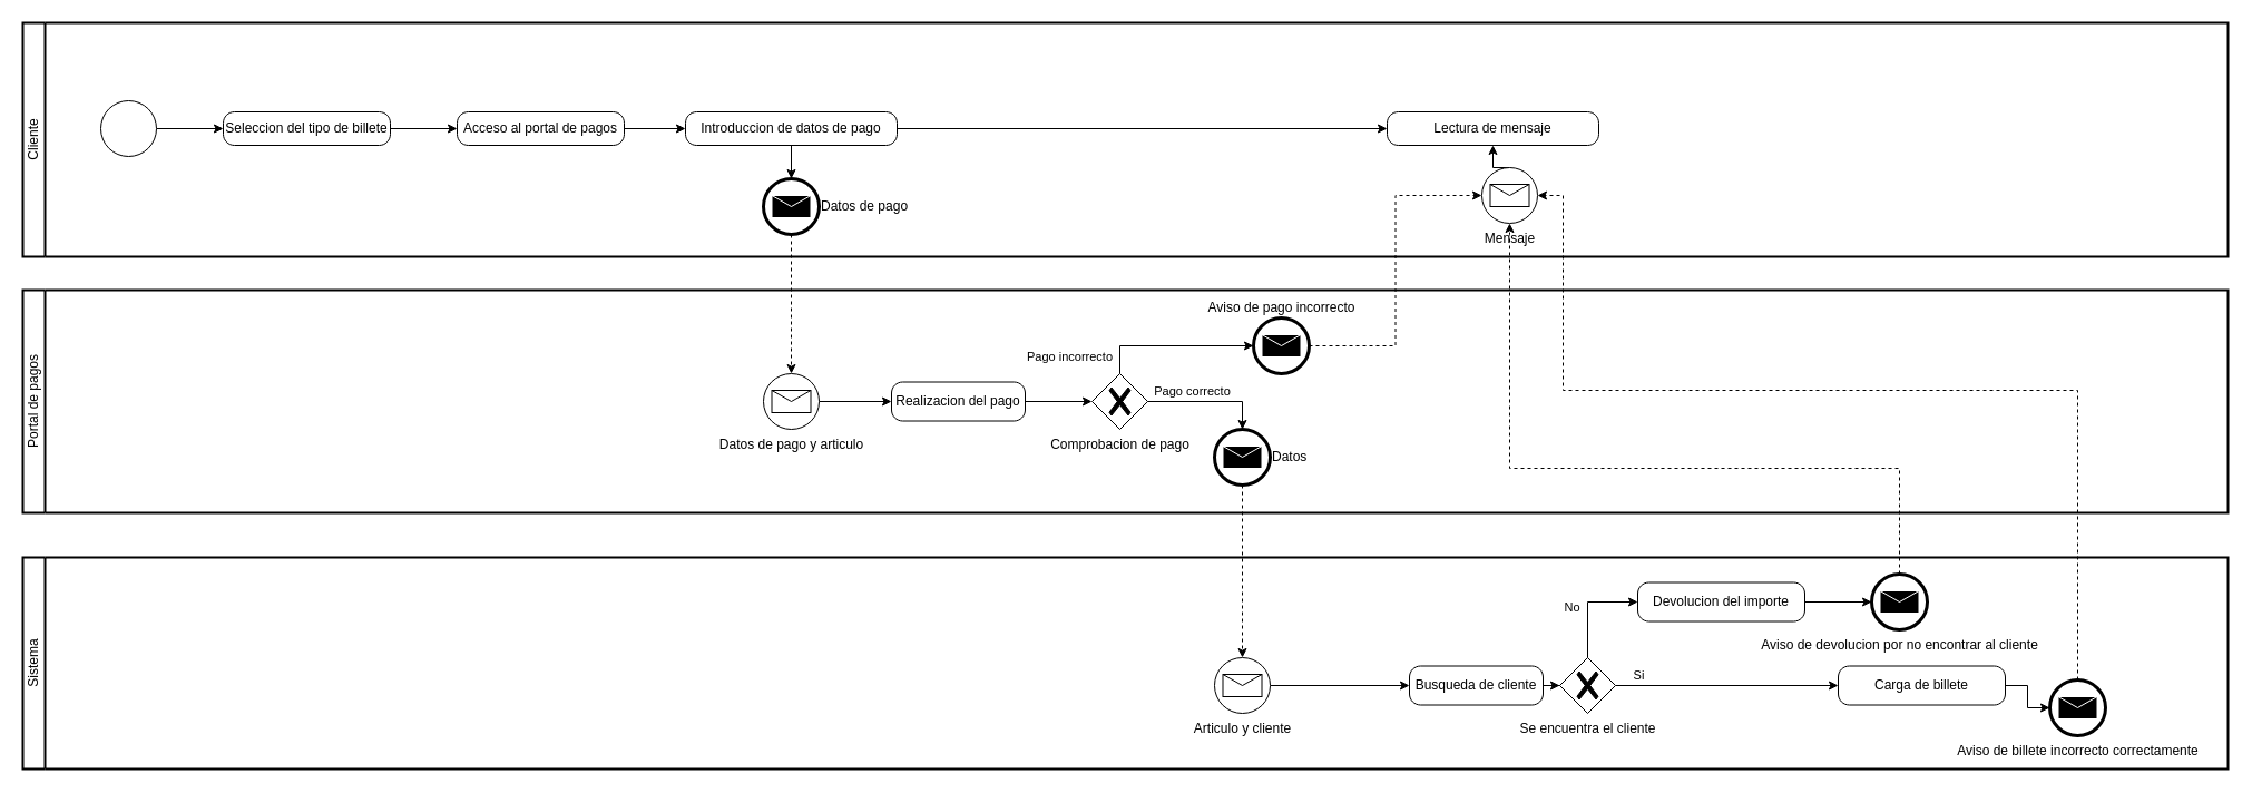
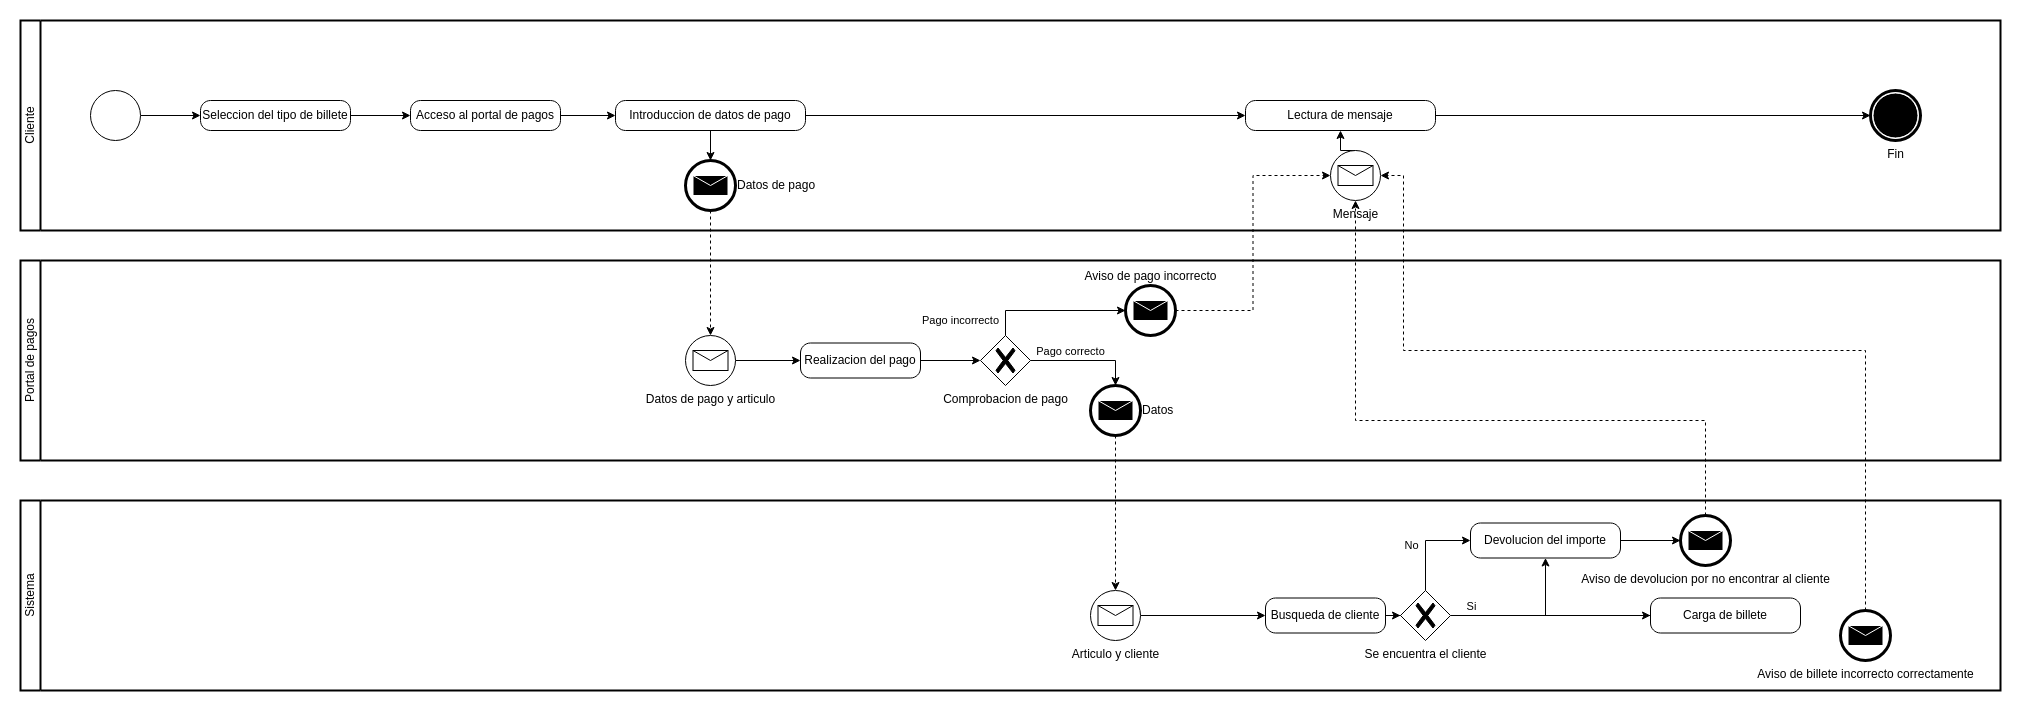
  <mxCell id="0" />
  <mxCell id="1" parent="0" />
  <mxCell id="2" value="Cliente&lt;br&gt;" style="swimlane;html=1;startSize=20;fontStyle=0;collapsible=0;horizontal=0;swimlaneLine=1;swimlaneFillColor=#ffffff;strokeWidth=2;whiteSpace=wrap;labelPosition=center;verticalLabelPosition=middle;align=center;verticalAlign=middle;" parent="1" vertex="1"><mxGeometry x="20" y="20" width="1980" height="210" as="geometry" /></mxCell>
  <mxCell id="3" style="edgeStyle=orthogonalEdgeStyle;rounded=0;orthogonalLoop=1;jettySize=auto;html=1;" parent="2" source="4" target="6" edge="1"><mxGeometry relative="1" as="geometry" /></mxCell>
  <mxCell id="4" value="" style="points=[[0.145,0.145,0],[0.5,0,0],[0.855,0.145,0],[1,0.5,0],[0.855,0.855,0],[0.5,1,0],[0.145,0.855,0],[0,0.5,0]];shape=mxgraph.bpmn.event;html=1;verticalLabelPosition=bottom;labelBackgroundColor=#ffffff;verticalAlign=top;align=center;perimeter=ellipsePerimeter;outlineConnect=0;aspect=fixed;outline=standard;symbol=general;" parent="2" vertex="1"><mxGeometry x="70" y="70" width="50" height="50" as="geometry" /></mxCell>
  <mxCell id="5" style="edgeStyle=orthogonalEdgeStyle;rounded=0;orthogonalLoop=1;jettySize=auto;html=1;entryX=0;entryY=0.5;entryDx=0;entryDy=0;entryPerimeter=0;" parent="2" source="6" target="8" edge="1"><mxGeometry relative="1" as="geometry" /></mxCell>
  <mxCell id="6" value="Seleccion del tipo de billete" style="points=[[0.25,0,0],[0.5,0,0],[0.75,0,0],[1,0.25,0],[1,0.5,0],[1,0.75,0],[0.75,1,0],[0.5,1,0],[0.25,1,0],[0,0.75,0],[0,0.5,0],[0,0.25,0]];shape=mxgraph.bpmn.task;whiteSpace=wrap;rectStyle=rounded;size=10;html=1;taskMarker=abstract;" parent="2" vertex="1"><mxGeometry x="180" y="80" width="150" height="30" as="geometry" /></mxCell>
  <mxCell id="7" style="edgeStyle=orthogonalEdgeStyle;rounded=0;orthogonalLoop=1;jettySize=auto;html=1;entryX=0;entryY=0.5;entryDx=0;entryDy=0;entryPerimeter=0;" parent="2" source="8" target="11" edge="1"><mxGeometry relative="1" as="geometry" /></mxCell>
  <mxCell id="8" value="Acceso&amp;nbsp;al portal de pagos" style="points=[[0.25,0,0],[0.5,0,0],[0.75,0,0],[1,0.25,0],[1,0.5,0],[1,0.75,0],[0.75,1,0],[0.5,1,0],[0.25,1,0],[0,0.75,0],[0,0.5,0],[0,0.25,0]];shape=mxgraph.bpmn.task;whiteSpace=wrap;rectStyle=rounded;size=10;html=1;taskMarker=abstract;" parent="2" vertex="1"><mxGeometry x="390" y="80" width="150" height="30" as="geometry" /></mxCell>
  <mxCell id="9" style="edgeStyle=orthogonalEdgeStyle;rounded=0;orthogonalLoop=1;jettySize=auto;html=1;entryX=0;entryY=0.5;entryDx=0;entryDy=0;entryPerimeter=0;" parent="2" source="11" target="14" edge="1"><mxGeometry relative="1" as="geometry" /></mxCell>
  <mxCell id="10" style="edgeStyle=orthogonalEdgeStyle;rounded=0;orthogonalLoop=1;jettySize=auto;html=1;entryX=0.5;entryY=0;entryDx=0;entryDy=0;entryPerimeter=0;" edge="1" parent="2" source="11" target="15"><mxGeometry relative="1" as="geometry" /></mxCell>
  <mxCell id="11" value="Introduccion de datos de pago" style="points=[[0.25,0,0],[0.5,0,0],[0.75,0,0],[1,0.25,0],[1,0.5,0],[1,0.75,0],[0.75,1,0],[0.5,1,0],[0.25,1,0],[0,0.75,0],[0,0.5,0],[0,0.25,0]];shape=mxgraph.bpmn.task;whiteSpace=wrap;rectStyle=rounded;size=10;html=1;taskMarker=abstract;" parent="2" vertex="1"><mxGeometry x="595" y="80" width="190" height="30" as="geometry" /></mxCell>
+ <mxCell id="12" value="Fin" style="points=[[0.145,0.145,0],[0.5,0,0],[0.855,0.145,0],[1,0.5,0],[0.855,0.855,0],[0.5,1,0],[0.145,0.855,0],[0,0.5,0]];shape=mxgraph.bpmn.event;html=1;verticalLabelPosition=bottom;labelBackgroundColor=#ffffff;verticalAlign=top;align=center;perimeter=ellipsePerimeter;outlineConnect=0;aspect=fixed;outline=end;symbol=terminate;" parent="2" vertex="1"><mxGeometry x="1850" y="70" width="50" height="50" as="geometry" /></mxCell>
+ <mxCell id="13" style="edgeStyle=orthogonalEdgeStyle;rounded=0;orthogonalLoop=1;jettySize=auto;html=1;entryX=0;entryY=0.5;entryDx=0;entryDy=0;entryPerimeter=0;" parent="2" source="14" target="12" edge="1"><mxGeometry relative="1" as="geometry" /></mxCell>
  <mxCell id="14" value="Lectura de mensaje" style="points=[[0.25,0,0],[0.5,0,0],[0.75,0,0],[1,0.25,0],[1,0.5,0],[1,0.75,0],[0.75,1,0],[0.5,1,0],[0.25,1,0],[0,0.75,0],[0,0.5,0],[0,0.25,0]];shape=mxgraph.bpmn.task;whiteSpace=wrap;rectStyle=rounded;size=10;html=1;taskMarker=abstract;" parent="2" vertex="1"><mxGeometry x="1225" y="80" width="190" height="30" as="geometry" /></mxCell>
  <mxCell id="15" value="Datos de pago" style="points=[[0.145,0.145,0],[0.5,0,0],[0.855,0.145,0],[1,0.5,0],[0.855,0.855,0],[0.5,1,0],[0.145,0.855,0],[0,0.5,0]];shape=mxgraph.bpmn.event;html=1;verticalLabelPosition=middle;labelBackgroundColor=#ffffff;verticalAlign=middle;align=left;perimeter=ellipsePerimeter;outlineConnect=0;aspect=fixed;outline=end;symbol=message;labelPosition=right;" vertex="1" parent="2"><mxGeometry x="665" y="140" width="50" height="50" as="geometry" /></mxCell>
  <mxCell id="16" style="edgeStyle=orthogonalEdgeStyle;rounded=0;orthogonalLoop=1;jettySize=auto;html=1;entryX=0.5;entryY=1;entryDx=0;entryDy=0;entryPerimeter=0;exitX=0.5;exitY=0;exitDx=0;exitDy=0;exitPerimeter=0;" edge="1" parent="2" source="17" target="14"><mxGeometry relative="1" as="geometry" /></mxCell>
  <mxCell id="17" value="Mensaje" style="points=[[0.145,0.145,0],[0.5,0,0],[0.855,0.145,0],[1,0.5,0],[0.855,0.855,0],[0.5,1,0],[0.145,0.855,0],[0,0.5,0]];shape=mxgraph.bpmn.event;html=1;verticalLabelPosition=bottom;labelBackgroundColor=#ffffff;verticalAlign=top;align=center;perimeter=ellipsePerimeter;outlineConnect=0;aspect=fixed;outline=standard;symbol=message;" vertex="1" parent="2"><mxGeometry x="1310" y="130" width="50" height="50" as="geometry" /></mxCell>
  <mxCell id="18" value="Portal de pagos" style="swimlane;html=1;startSize=20;fontStyle=0;collapsible=0;horizontal=0;swimlaneLine=1;swimlaneFillColor=#ffffff;strokeWidth=2;whiteSpace=wrap;" parent="1" vertex="1"><mxGeometry x="20" y="260" width="1980" height="200" as="geometry" /></mxCell>
  <mxCell id="19" style="edgeStyle=orthogonalEdgeStyle;rounded=0;orthogonalLoop=1;jettySize=auto;html=1;entryX=0;entryY=0.5;entryDx=0;entryDy=0;entryPerimeter=0;" parent="18" source="20" target="23" edge="1"><mxGeometry relative="1" as="geometry" /></mxCell>
  <mxCell id="20" value="Datos de pago y articulo" style="points=[[0.145,0.145,0],[0.5,0,0],[0.855,0.145,0],[1,0.5,0],[0.855,0.855,0],[0.5,1,0],[0.145,0.855,0],[0,0.5,0]];shape=mxgraph.bpmn.event;html=1;verticalLabelPosition=bottom;labelBackgroundColor=#ffffff;verticalAlign=top;align=center;perimeter=ellipsePerimeter;outlineConnect=0;aspect=fixed;outline=standard;symbol=message;" parent="18" vertex="1"><mxGeometry x="665" y="75" width="50" height="50" as="geometry" /></mxCell>
  <mxCell id="21" value="Comprobacion de pago" style="points=[[0.25,0.25,0],[0.5,0,0],[0.75,0.25,0],[1,0.5,0],[0.75,0.75,0],[0.5,1,0],[0.25,0.75,0],[0,0.5,0]];shape=mxgraph.bpmn.gateway2;html=1;verticalLabelPosition=bottom;labelBackgroundColor=#ffffff;verticalAlign=top;align=center;perimeter=rhombusPerimeter;outlineConnect=0;outline=none;symbol=none;gwType=exclusive;" parent="18" vertex="1"><mxGeometry x="960" y="75" width="50" height="50" as="geometry" /></mxCell>
  <mxCell id="22" style="edgeStyle=orthogonalEdgeStyle;rounded=0;orthogonalLoop=1;jettySize=auto;html=1;" parent="18" source="23" target="21" edge="1"><mxGeometry relative="1" as="geometry" /></mxCell>
  <mxCell id="23" value="Realizacion del pago" style="points=[[0.25,0,0],[0.5,0,0],[0.75,0,0],[1,0.25,0],[1,0.5,0],[1,0.75,0],[0.75,1,0],[0.5,1,0],[0.25,1,0],[0,0.75,0],[0,0.5,0],[0,0.25,0]];shape=mxgraph.bpmn.task;whiteSpace=wrap;rectStyle=rounded;size=10;html=1;taskMarker=abstract;" parent="18" vertex="1"><mxGeometry x="780" y="82.5" width="120" height="35" as="geometry" /></mxCell>
  <mxCell id="24" value="Aviso de pago incorrecto" style="points=[[0.145,0.145,0],[0.5,0,0],[0.855,0.145,0],[1,0.5,0],[0.855,0.855,0],[0.5,1,0],[0.145,0.855,0],[0,0.5,0]];shape=mxgraph.bpmn.event;html=1;verticalLabelPosition=top;labelBackgroundColor=#ffffff;verticalAlign=bottom;align=center;perimeter=ellipsePerimeter;outlineConnect=0;aspect=fixed;outline=end;symbol=message;labelPosition=center;" parent="18" vertex="1"><mxGeometry x="1105" y="25" width="50" height="50" as="geometry" /></mxCell>
  <mxCell id="25" value="Pago incorrecto" style="edgeStyle=orthogonalEdgeStyle;rounded=0;orthogonalLoop=1;jettySize=auto;html=1;exitX=0.5;exitY=0;exitDx=0;exitDy=0;exitPerimeter=0;entryX=0;entryY=0.5;entryDx=0;entryDy=0;entryPerimeter=0;" parent="18" source="21" target="24" edge="1"><mxGeometry x="-0.793" y="45" relative="1" as="geometry"><mxPoint x="990" y="30" as="targetPoint" /><Array as="points"><mxPoint x="985" y="50" /></Array><mxPoint as="offset" /></mxGeometry></mxCell>
  <mxCell id="26" value="Datos" style="points=[[0.145,0.145,0],[0.5,0,0],[0.855,0.145,0],[1,0.5,0],[0.855,0.855,0],[0.5,1,0],[0.145,0.855,0],[0,0.5,0]];shape=mxgraph.bpmn.event;html=1;verticalLabelPosition=middle;labelBackgroundColor=#ffffff;verticalAlign=middle;align=left;perimeter=ellipsePerimeter;outlineConnect=0;aspect=fixed;outline=end;symbol=message;labelPosition=right;" parent="18" vertex="1"><mxGeometry x="1070" y="125" width="50" height="50" as="geometry" /></mxCell>
  <mxCell id="27" style="edgeStyle=orthogonalEdgeStyle;rounded=0;orthogonalLoop=1;jettySize=auto;html=1;entryX=0.5;entryY=0;entryDx=0;entryDy=0;entryPerimeter=0;" parent="18" source="21" target="26" edge="1"><mxGeometry relative="1" as="geometry" /></mxCell>
  <mxCell id="28" value="Pago correcto" style="edgeLabel;html=1;align=center;verticalAlign=middle;resizable=0;points=[];" parent="27" vertex="1" connectable="0"><mxGeometry x="-0.575" y="-3" relative="1" as="geometry"><mxPoint x="16" y="-13" as="offset" /></mxGeometry></mxCell>
  <mxCell id="29" style="edgeStyle=orthogonalEdgeStyle;rounded=0;orthogonalLoop=1;jettySize=auto;html=1;entryX=0.5;entryY=0;entryDx=0;entryDy=0;entryPerimeter=0;dashed=1;exitX=0.5;exitY=1;exitDx=0;exitDy=0;exitPerimeter=0;" parent="1" source="15" target="20" edge="1"><mxGeometry relative="1" as="geometry" /></mxCell>
  <mxCell id="30" value="Sistema" style="swimlane;html=1;startSize=20;fontStyle=0;collapsible=0;horizontal=0;swimlaneLine=1;swimlaneFillColor=#ffffff;strokeWidth=2;whiteSpace=wrap;" parent="1" vertex="1"><mxGeometry x="20" y="500" width="1980" height="190" as="geometry" /></mxCell>
  <mxCell id="31" style="edgeStyle=orthogonalEdgeStyle;rounded=0;orthogonalLoop=1;jettySize=auto;html=1;entryX=0;entryY=0.5;entryDx=0;entryDy=0;entryPerimeter=0;" parent="30" source="32" target="35" edge="1"><mxGeometry relative="1" as="geometry" /></mxCell>
  <mxCell id="32" value="Busqueda de cliente" style="points=[[0.25,0,0],[0.5,0,0],[0.75,0,0],[1,0.25,0],[1,0.5,0],[1,0.75,0],[0.75,1,0],[0.5,1,0],[0.25,1,0],[0,0.75,0],[0,0.5,0],[0,0.25,0]];shape=mxgraph.bpmn.task;whiteSpace=wrap;rectStyle=rounded;size=10;html=1;taskMarker=abstract;" parent="30" vertex="1"><mxGeometry x="1245" y="97.5" width="120" height="35" as="geometry" /></mxCell>
  <mxCell id="33" style="edgeStyle=orthogonalEdgeStyle;rounded=0;orthogonalLoop=1;jettySize=auto;html=1;entryX=0;entryY=0.5;entryDx=0;entryDy=0;entryPerimeter=0;" parent="30" source="35" target="41" edge="1"><mxGeometry relative="1" as="geometry" /></mxCell>
  <mxCell id="34" value="Si" style="edgeLabel;html=1;align=center;verticalAlign=middle;resizable=0;points=[];" parent="33" vertex="1" connectable="0"><mxGeometry x="-0.795" relative="1" as="geometry"><mxPoint y="-10" as="offset" /></mxGeometry></mxCell>
  <mxCell id="35" value="Se encuentra el cliente" style="points=[[0.25,0.25,0],[0.5,0,0],[0.75,0.25,0],[1,0.5,0],[0.75,0.75,0],[0.5,1,0],[0.25,0.75,0],[0,0.5,0]];shape=mxgraph.bpmn.gateway2;html=1;verticalLabelPosition=bottom;labelBackgroundColor=#ffffff;verticalAlign=top;align=center;perimeter=rhombusPerimeter;outlineConnect=0;outline=none;symbol=none;gwType=exclusive;" parent="30" vertex="1"><mxGeometry x="1380" y="90" width="50" height="50" as="geometry" /></mxCell>
  <mxCell id="36" style="edgeStyle=orthogonalEdgeStyle;rounded=0;orthogonalLoop=1;jettySize=auto;html=1;entryX=0;entryY=0.5;entryDx=0;entryDy=0;entryPerimeter=0;" parent="30" source="37" target="42" edge="1"><mxGeometry relative="1" as="geometry" /></mxCell>
  <mxCell id="37" value="Devolucion del importe" style="points=[[0.25,0,0],[0.5,0,0],[0.75,0,0],[1,0.25,0],[1,0.5,0],[1,0.75,0],[0.75,1,0],[0.5,1,0],[0.25,1,0],[0,0.75,0],[0,0.5,0],[0,0.25,0]];shape=mxgraph.bpmn.task;whiteSpace=wrap;rectStyle=rounded;size=10;html=1;taskMarker=abstract;" parent="30" vertex="1"><mxGeometry x="1450" y="22.5" width="150" height="35" as="geometry" /></mxCell>
  <mxCell id="38" style="edgeStyle=orthogonalEdgeStyle;rounded=0;orthogonalLoop=1;jettySize=auto;html=1;entryX=0;entryY=0.5;entryDx=0;entryDy=0;entryPerimeter=0;" parent="30" source="35" target="37" edge="1"><mxGeometry relative="1" as="geometry"><Array as="points"><mxPoint x="1405" y="40" /></Array></mxGeometry></mxCell>
  <mxCell id="39" value="No" style="edgeLabel;html=1;align=center;verticalAlign=middle;resizable=0;points=[];" parent="38" vertex="1" connectable="0"><mxGeometry x="-0.222" relative="1" as="geometry"><mxPoint x="-15" y="-9" as="offset" /></mxGeometry></mxCell>
- <mxCell id="40" style="edgeStyle=orthogonalEdgeStyle;rounded=0;orthogonalLoop=1;jettySize=auto;html=1;entryX=0;entryY=0.5;entryDx=0;entryDy=0;entryPerimeter=0;" parent="30" source="41" target="43" edge="1"><mxGeometry relative="1" as="geometry" /></mxCell>
+ <mxCell id="40" style="edgeStyle=orthogonalEdgeStyle;rounded=0;orthogonalLoop=1;jettySize=auto;html=1;" parent="30" source="41" target="37" edge="1"><mxGeometry relative="1" as="geometry" /></mxCell>
  <mxCell id="41" value="Carga de billete" style="points=[[0.25,0,0],[0.5,0,0],[0.75,0,0],[1,0.25,0],[1,0.5,0],[1,0.75,0],[0.75,1,0],[0.5,1,0],[0.25,1,0],[0,0.75,0],[0,0.5,0],[0,0.25,0]];shape=mxgraph.bpmn.task;whiteSpace=wrap;rectStyle=rounded;size=10;html=1;taskMarker=abstract;" parent="30" vertex="1"><mxGeometry x="1630" y="97.5" width="150" height="35" as="geometry" /></mxCell>
  <mxCell id="42" value="Aviso de devolucion por no encontrar al cliente&lt;br&gt;" style="points=[[0.145,0.145,0],[0.5,0,0],[0.855,0.145,0],[1,0.5,0],[0.855,0.855,0],[0.5,1,0],[0.145,0.855,0],[0,0.5,0]];shape=mxgraph.bpmn.event;html=1;verticalLabelPosition=bottom;labelBackgroundColor=#ffffff;verticalAlign=top;align=center;perimeter=ellipsePerimeter;outlineConnect=0;aspect=fixed;outline=end;symbol=message;labelPosition=center;" parent="30" vertex="1"><mxGeometry x="1660" y="15" width="50" height="50" as="geometry" /></mxCell>
  <mxCell id="43" value="&lt;span style=&quot;text-align: right;&quot;&gt;Aviso de billete incorrecto correctamente&lt;/span&gt;" style="points=[[0.145,0.145,0],[0.5,0,0],[0.855,0.145,0],[1,0.5,0],[0.855,0.855,0],[0.5,1,0],[0.145,0.855,0],[0,0.5,0]];shape=mxgraph.bpmn.event;html=1;verticalLabelPosition=bottom;labelBackgroundColor=#ffffff;verticalAlign=top;align=center;perimeter=ellipsePerimeter;outlineConnect=0;aspect=fixed;outline=end;symbol=message;labelPosition=center;" parent="30" vertex="1"><mxGeometry x="1820" y="110" width="50" height="50" as="geometry" /></mxCell>
  <mxCell id="44" style="edgeStyle=orthogonalEdgeStyle;rounded=0;orthogonalLoop=1;jettySize=auto;html=1;entryX=0;entryY=0.5;entryDx=0;entryDy=0;entryPerimeter=0;" parent="30" source="45" target="32" edge="1"><mxGeometry relative="1" as="geometry" /></mxCell>
  <mxCell id="45" value="Articulo y cliente" style="points=[[0.145,0.145,0],[0.5,0,0],[0.855,0.145,0],[1,0.5,0],[0.855,0.855,0],[0.5,1,0],[0.145,0.855,0],[0,0.5,0]];shape=mxgraph.bpmn.event;html=1;verticalLabelPosition=bottom;labelBackgroundColor=#ffffff;verticalAlign=top;align=center;perimeter=ellipsePerimeter;outlineConnect=0;aspect=fixed;outline=standard;symbol=message;" parent="30" vertex="1"><mxGeometry x="1070" y="90" width="50" height="50" as="geometry" /></mxCell>
  <mxCell id="46" style="edgeStyle=orthogonalEdgeStyle;rounded=0;orthogonalLoop=1;jettySize=auto;html=1;entryX=0;entryY=0.5;entryDx=0;entryDy=0;entryPerimeter=0;dashed=1;" parent="1" source="24" target="17" edge="1"><mxGeometry relative="1" as="geometry" /></mxCell>
  <mxCell id="47" style="edgeStyle=orthogonalEdgeStyle;rounded=0;orthogonalLoop=1;jettySize=auto;html=1;entryX=0.5;entryY=1;entryDx=0;entryDy=0;entryPerimeter=0;exitX=0.5;exitY=0;exitDx=0;exitDy=0;exitPerimeter=0;dashed=1;" parent="1" source="42" target="17" edge="1"><mxGeometry relative="1" as="geometry"><mxPoint x="1355" y="160" as="sourcePoint" /><Array as="points"><mxPoint x="1705" y="420" /><mxPoint x="1355" y="420" /><mxPoint x="1355" y="210" /></Array></mxGeometry></mxCell>
  <mxCell id="48" style="edgeStyle=orthogonalEdgeStyle;rounded=0;orthogonalLoop=1;jettySize=auto;html=1;exitX=0.5;exitY=0;exitDx=0;exitDy=0;exitPerimeter=0;dashed=1;entryX=1;entryY=0.5;entryDx=0;entryDy=0;entryPerimeter=0;" parent="1" source="43" target="17" edge="1"><mxGeometry relative="1" as="geometry"><mxPoint x="1655" y="160" as="sourcePoint" /><Array as="points"><mxPoint x="1865" y="350" /><mxPoint x="1403" y="350" /><mxPoint x="1403" y="175" /></Array><mxPoint x="1450" y="180" as="targetPoint" /></mxGeometry></mxCell>
  <mxCell id="49" style="edgeStyle=orthogonalEdgeStyle;rounded=0;orthogonalLoop=1;jettySize=auto;html=1;entryX=0.5;entryY=0;entryDx=0;entryDy=0;entryPerimeter=0;dashed=1;" parent="1" source="26" target="45" edge="1"><mxGeometry relative="1" as="geometry" /></mxCell>
